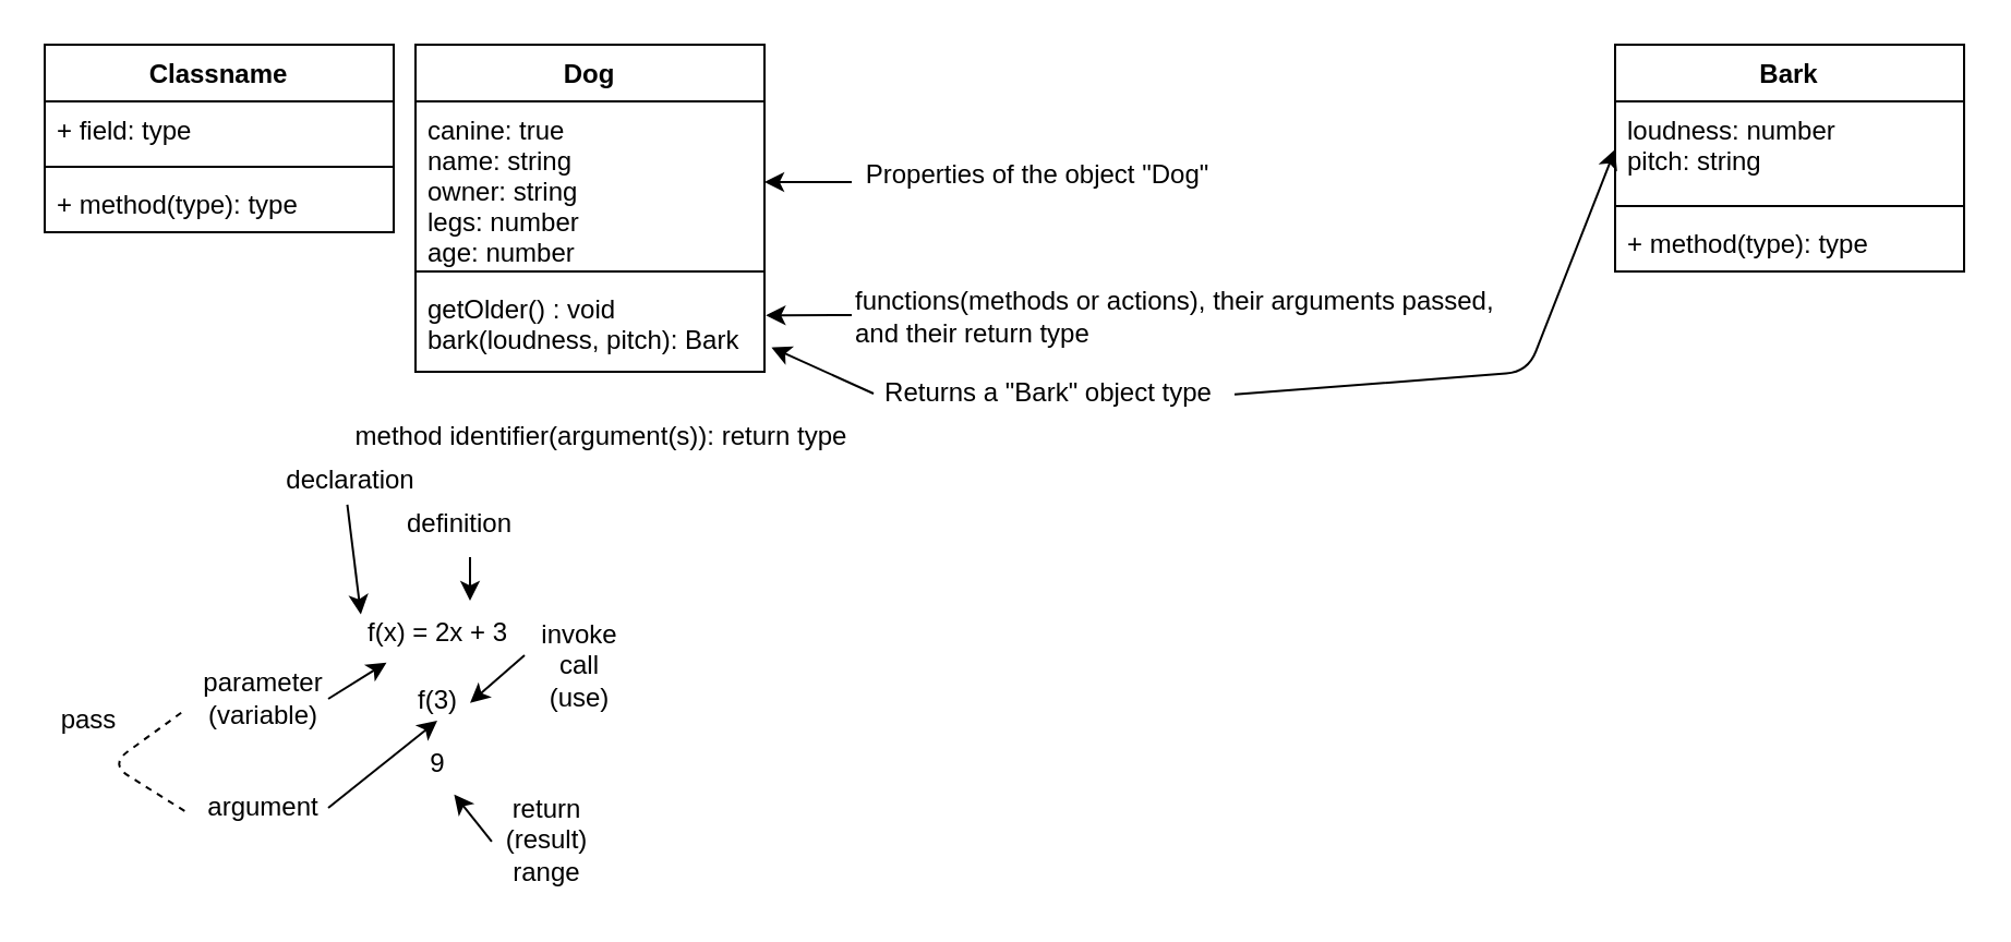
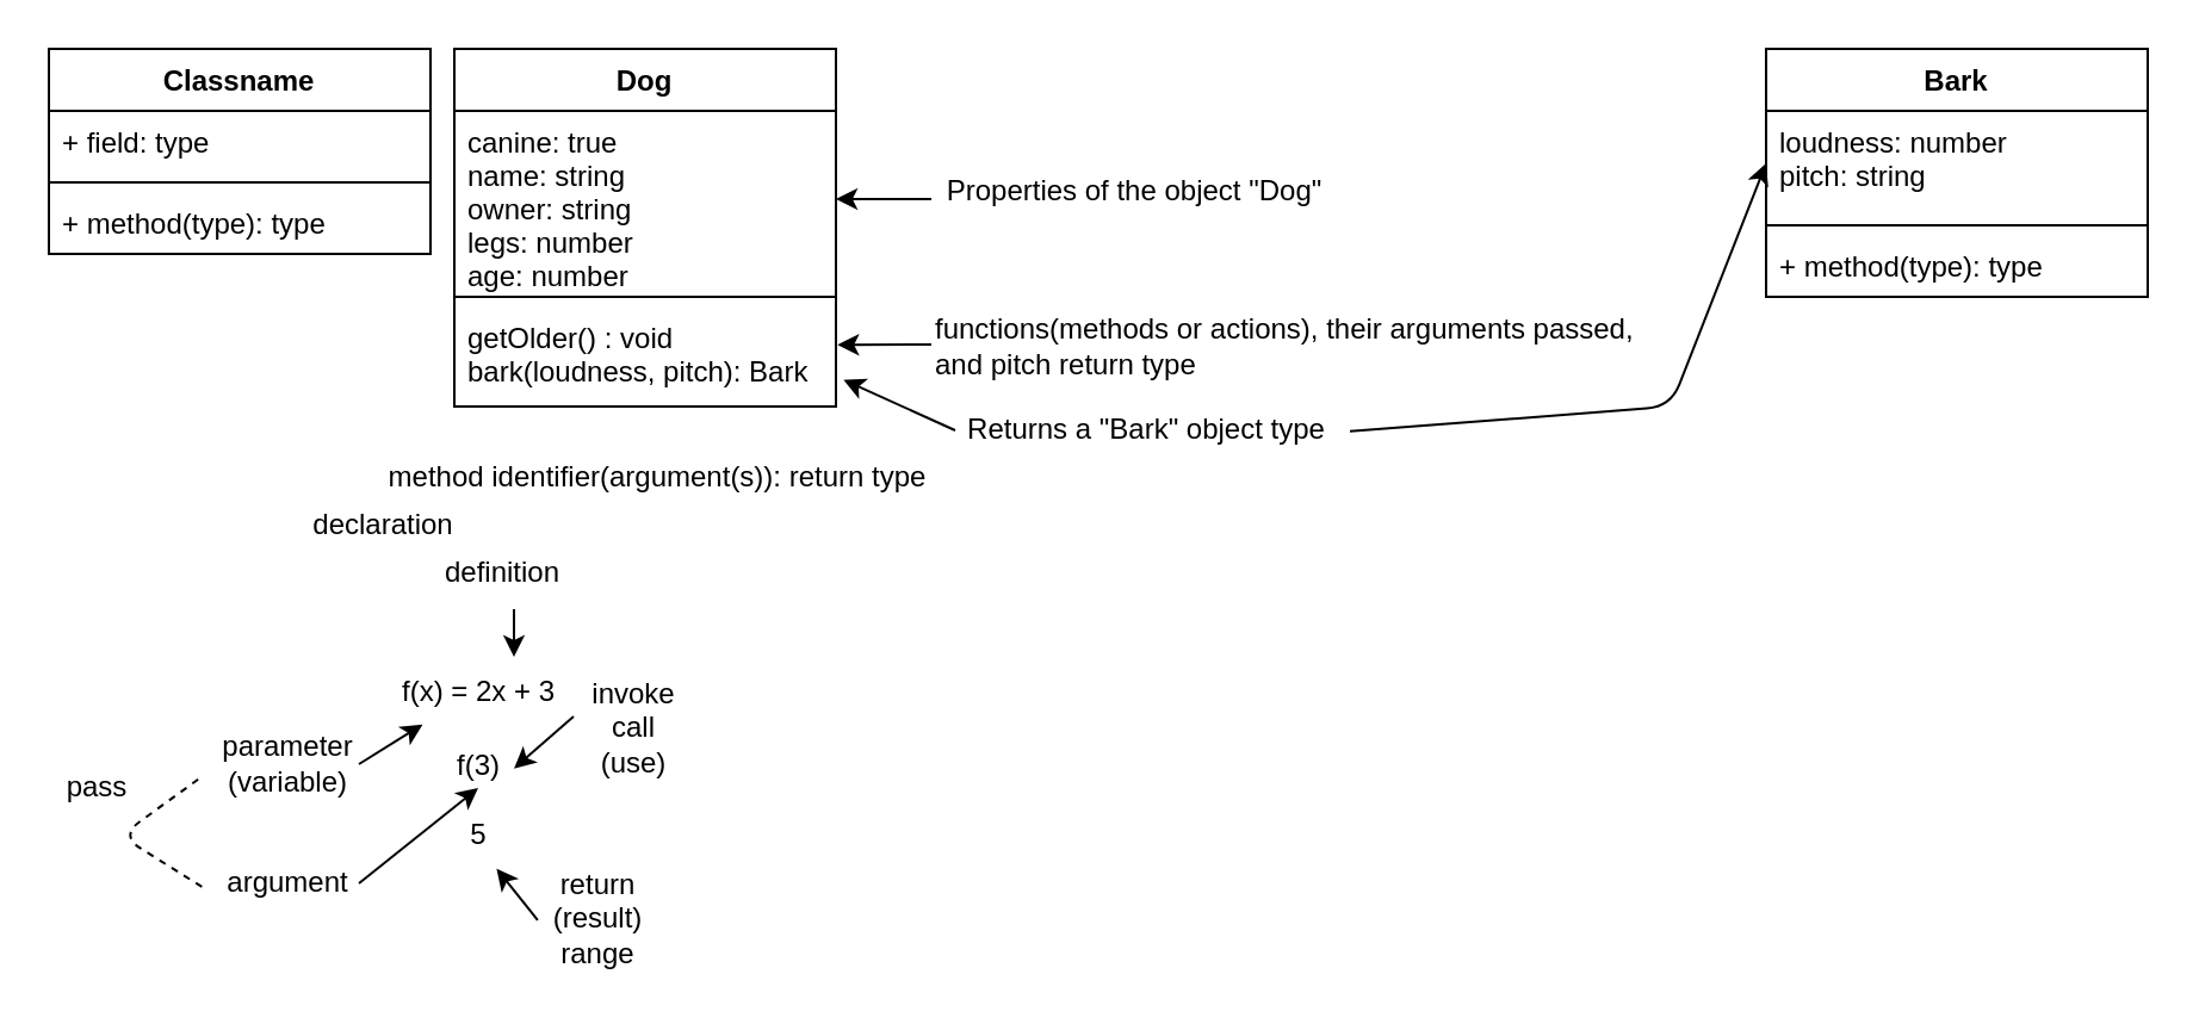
  <mxCell id="0" />
  <mxCell id="1" parent="0" />
  <mxCell id="2" value="Classname" style="swimlane;fontStyle=1;align=center;verticalAlign=top;childLayout=stackLayout;horizontal=1;startSize=26;horizontalStack=0;resizeParent=1;resizeParentMax=0;resizeLast=0;collapsible=1;marginBottom=0;" parent="1" vertex="1"><mxGeometry x="20" y="20" width="160" height="86" as="geometry" /></mxCell>
  <mxCell id="3" value="+ field: type" style="text;strokeColor=none;fillColor=none;align=left;verticalAlign=top;spacingLeft=4;spacingRight=4;overflow=hidden;rotatable=0;points=[[0,0.5],[1,0.5]];portConstraint=eastwest;" parent="2" vertex="1"><mxGeometry y="26" width="160" height="26" as="geometry" /></mxCell>
  <mxCell id="4" value="" style="line;strokeWidth=1;fillColor=none;align=left;verticalAlign=middle;spacingTop=-1;spacingLeft=3;spacingRight=3;rotatable=0;labelPosition=right;points=[];portConstraint=eastwest;" parent="2" vertex="1"><mxGeometry y="52" width="160" height="8" as="geometry" /></mxCell>
  <mxCell id="5" value="+ method(type): type" style="text;strokeColor=none;fillColor=none;align=left;verticalAlign=top;spacingLeft=4;spacingRight=4;overflow=hidden;rotatable=0;points=[[0,0.5],[1,0.5]];portConstraint=eastwest;" parent="2" vertex="1"><mxGeometry y="60" width="160" height="26" as="geometry" /></mxCell>
  <mxCell id="6" value="Dog" style="swimlane;fontStyle=1;align=center;verticalAlign=top;childLayout=stackLayout;horizontal=1;startSize=26;horizontalStack=0;resizeParent=1;resizeParentMax=0;resizeLast=0;collapsible=1;marginBottom=0;" parent="1" vertex="1"><mxGeometry x="190" y="20" width="160" height="150" as="geometry" /></mxCell>
  <mxCell id="7" value="canine: true&#10;name: string&#10;owner: string&#10;legs: number&#10;age: number" style="text;strokeColor=none;fillColor=none;align=left;verticalAlign=top;spacingLeft=4;spacingRight=4;overflow=hidden;rotatable=0;points=[[0,0.5],[1,0.5]];portConstraint=eastwest;" parent="6" vertex="1"><mxGeometry y="26" width="160" height="74" as="geometry" /></mxCell>
  <mxCell id="8" value="" style="line;strokeWidth=1;fillColor=none;align=left;verticalAlign=middle;spacingTop=-1;spacingLeft=3;spacingRight=3;rotatable=0;labelPosition=right;points=[];portConstraint=eastwest;" parent="6" vertex="1"><mxGeometry y="100" width="160" height="8" as="geometry" /></mxCell>
  <mxCell id="9" value="getOlder() : void&#10;bark(loudness, pitch): Bark" style="text;strokeColor=none;fillColor=none;align=left;verticalAlign=top;spacingLeft=4;spacingRight=4;overflow=hidden;rotatable=0;points=[[0,0.5],[1,0.5]];portConstraint=eastwest;" parent="6" vertex="1"><mxGeometry y="108" width="160" height="42" as="geometry" /></mxCell>
  <mxCell id="10" value="" style="endArrow=classic;html=1;entryX=1;entryY=0.5;entryDx=0;entryDy=0;" parent="1" target="7" edge="1"><mxGeometry width="50" height="50" relative="1" as="geometry"><mxPoint x="390" y="83" as="sourcePoint" /><mxPoint x="460" y="380" as="targetPoint" /></mxGeometry></mxCell>
  <mxCell id="11" value="Properties of the object &quot;Dog&quot;" style="text;html=1;align=center;verticalAlign=middle;resizable=0;points=[];autosize=1;" parent="1" vertex="1"><mxGeometry x="390" y="70" width="170" height="20" as="geometry" /></mxCell>
  <mxCell id="12" value="" style="endArrow=classic;html=1;entryX=1.004;entryY=0.384;entryDx=0;entryDy=0;entryPerimeter=0;" parent="1" target="9" edge="1"><mxGeometry width="50" height="50" relative="1" as="geometry"><mxPoint x="390" y="144" as="sourcePoint" /><mxPoint x="360" y="190" as="targetPoint" /></mxGeometry></mxCell>
- <mxCell id="13" value="functions(methods or actions), their arguments passed, &lt;br&gt;and their return type" style="text;html=1;align=left;verticalAlign=middle;resizable=0;points=[];autosize=1;" parent="1" vertex="1"><mxGeometry x="390" y="130" width="310" height="30" as="geometry" /></mxCell>
+ <mxCell id="13" value="functions(methods or actions), their arguments passed, &lt;br&gt;and pitch return type" style="text;html=1;align=left;verticalAlign=middle;resizable=0;points=[];autosize=1;" parent="1" vertex="1"><mxGeometry x="390" y="130" width="310" height="30" as="geometry" /></mxCell>
  <mxCell id="14" value="f(x) = 2x + 3" style="text;html=1;align=center;verticalAlign=middle;resizable=0;points=[];autosize=1;" parent="1" vertex="1"><mxGeometry x="160" y="280" width="80" height="20" as="geometry" /></mxCell>
- <mxCell id="15" value="f(3)&lt;br&gt;&lt;br&gt;9" style="text;html=1;align=center;verticalAlign=middle;resizable=0;points=[];autosize=1;" parent="1" vertex="1"><mxGeometry x="185" y="310" width="30" height="50" as="geometry" /></mxCell>
+ <mxCell id="15" value="f(3)&lt;br&gt;&lt;br&gt;5" style="text;html=1;align=center;verticalAlign=middle;resizable=0;points=[];autosize=1;" parent="1" vertex="1"><mxGeometry x="185" y="310" width="30" height="50" as="geometry" /></mxCell>
  <mxCell id="16" value="" style="endArrow=classic;html=1;entryX=0.63;entryY=0.542;entryDx=0;entryDy=0;entryPerimeter=0;" parent="1" edge="1"><mxGeometry width="50" height="50" relative="1" as="geometry"><mxPoint x="215" y="255" as="sourcePoint" /><mxPoint x="215" y="275" as="targetPoint" /></mxGeometry></mxCell>
  <mxCell id="17" value="definition" style="text;html=1;align=center;verticalAlign=middle;resizable=0;points=[];autosize=1;" parent="1" vertex="1"><mxGeometry x="180" y="230" width="60" height="20" as="geometry" /></mxCell>
  <mxCell id="18" value="" style="endArrow=classic;html=1;" parent="1" target="15" edge="1"><mxGeometry width="50" height="50" relative="1" as="geometry"><mxPoint x="240" y="300" as="sourcePoint" /><mxPoint x="225" y="285" as="targetPoint" /></mxGeometry></mxCell>
  <mxCell id="19" value="invoke&lt;br&gt;call &lt;br&gt;(use)" style="text;html=1;align=center;verticalAlign=middle;resizable=0;points=[];autosize=1;" parent="1" vertex="1"><mxGeometry x="240" y="280" width="50" height="50" as="geometry" /></mxCell>
  <mxCell id="20" value="declaration" style="text;html=1;align=center;verticalAlign=middle;resizable=0;points=[];autosize=1;" parent="1" vertex="1"><mxGeometry x="125" y="210" width="70" height="20" as="geometry" /></mxCell>
- <mxCell id="21" value="" style="endArrow=classic;html=1;exitX=0.482;exitY=1.047;exitDx=0;exitDy=0;exitPerimeter=0;entryX=0.062;entryY=0.064;entryDx=0;entryDy=0;entryPerimeter=0;" parent="1" source="20" target="14" edge="1"><mxGeometry width="50" height="50" relative="1" as="geometry"><mxPoint x="250" y="310" as="sourcePoint" /><mxPoint x="225" y="319.375" as="targetPoint" /></mxGeometry></mxCell>
  <mxCell id="22" value="" style="endArrow=classic;html=1;entryX=0.757;entryY=1.077;entryDx=0;entryDy=0;entryPerimeter=0;exitX=-0.001;exitY=0.508;exitDx=0;exitDy=0;exitPerimeter=0;" parent="1" source="23" target="15" edge="1"><mxGeometry width="50" height="50" relative="1" as="geometry"><mxPoint x="230" y="350" as="sourcePoint" /><mxPoint x="174.96" y="291.28" as="targetPoint" /></mxGeometry></mxCell>
  <mxCell id="23" value="return&lt;br&gt;(result)&lt;br&gt;range" style="text;html=1;align=center;verticalAlign=middle;resizable=0;points=[];autosize=1;" parent="1" vertex="1"><mxGeometry x="225" y="360" width="50" height="50" as="geometry" /></mxCell>
  <mxCell id="24" value="" style="endArrow=classic;html=1;entryX=0.209;entryY=1.167;entryDx=0;entryDy=0;entryPerimeter=0;" parent="1" target="14" edge="1"><mxGeometry width="50" height="50" relative="1" as="geometry"><mxPoint x="150" y="320" as="sourcePoint" /><mxPoint x="174.96" y="291.28" as="targetPoint" /></mxGeometry></mxCell>
  <mxCell id="25" value="parameter&lt;br&gt;(variable)" style="text;html=1;align=center;verticalAlign=middle;resizable=0;points=[];autosize=1;" parent="1" vertex="1"><mxGeometry x="85" y="305" width="70" height="30" as="geometry" /></mxCell>
  <mxCell id="26" value="" style="endArrow=classic;html=1;entryX=0.5;entryY=0.4;entryDx=0;entryDy=0;entryPerimeter=0;" parent="1" target="15" edge="1"><mxGeometry width="50" height="50" relative="1" as="geometry"><mxPoint x="150" y="370" as="sourcePoint" /><mxPoint x="186.72" y="313.34" as="targetPoint" /></mxGeometry></mxCell>
  <mxCell id="27" value="argument" style="text;html=1;align=center;verticalAlign=middle;resizable=0;points=[];autosize=1;" parent="1" vertex="1"><mxGeometry x="85" y="360" width="70" height="20" as="geometry" /></mxCell>
  <mxCell id="28" value="pass" style="text;html=1;align=center;verticalAlign=middle;resizable=0;points=[];autosize=1;" parent="1" vertex="1"><mxGeometry x="20" y="320" width="40" height="20" as="geometry" /></mxCell>
  <mxCell id="29" value="" style="endArrow=none;dashed=1;html=1;entryX=-0.012;entryY=0.675;entryDx=0;entryDy=0;entryPerimeter=0;exitX=-0.012;exitY=0.572;exitDx=0;exitDy=0;exitPerimeter=0;" parent="1" source="27" target="25" edge="1"><mxGeometry width="50" height="50" relative="1" as="geometry"><mxPoint x="400" y="320" as="sourcePoint" /><mxPoint x="450" y="270" as="targetPoint" /><Array as="points"><mxPoint x="50" y="350" /></Array></mxGeometry></mxCell>
  <mxCell id="30" value="method identifier(argument(s)): return type" style="text;html=1;align=center;verticalAlign=middle;resizable=0;points=[];autosize=1;" parent="1" vertex="1"><mxGeometry x="155" y="190" width="240" height="20" as="geometry" /></mxCell>
  <mxCell id="31" value="" style="endArrow=classic;html=1;entryX=1.02;entryY=0.734;entryDx=0;entryDy=0;entryPerimeter=0;" parent="1" target="9" edge="1"><mxGeometry width="50" height="50" relative="1" as="geometry"><mxPoint x="400" y="180" as="sourcePoint" /><mxPoint x="450" y="240" as="targetPoint" /></mxGeometry></mxCell>
  <mxCell id="32" value="Returns a &quot;Bark&quot; object type" style="text;html=1;align=center;verticalAlign=middle;resizable=0;points=[];autosize=1;" parent="1" vertex="1"><mxGeometry x="395" y="170" width="170" height="20" as="geometry" /></mxCell>
  <mxCell id="33" value="Bark" style="swimlane;fontStyle=1;align=center;verticalAlign=top;childLayout=stackLayout;horizontal=1;startSize=26;horizontalStack=0;resizeParent=1;resizeParentMax=0;resizeLast=0;collapsible=1;marginBottom=0;swimlaneLine=1;" parent="1" vertex="1"><mxGeometry x="740" y="20" width="160" height="104" as="geometry" /></mxCell>
  <mxCell id="34" value="loudness: number&#10;pitch: string&#10;" style="text;strokeColor=none;fillColor=none;align=left;verticalAlign=top;spacingLeft=4;spacingRight=4;overflow=hidden;rotatable=0;points=[[0,0.5],[1,0.5]];portConstraint=eastwest;" parent="33" vertex="1"><mxGeometry y="26" width="160" height="44" as="geometry" /></mxCell>
  <mxCell id="35" value="" style="line;strokeWidth=1;fillColor=none;align=left;verticalAlign=middle;spacingTop=-1;spacingLeft=3;spacingRight=3;rotatable=0;labelPosition=right;points=[];portConstraint=eastwest;" parent="33" vertex="1"><mxGeometry y="70" width="160" height="8" as="geometry" /></mxCell>
  <mxCell id="36" value="+ method(type): type" style="text;strokeColor=none;fillColor=none;align=left;verticalAlign=top;spacingLeft=4;spacingRight=4;overflow=hidden;rotatable=0;points=[[0,0.5],[1,0.5]];portConstraint=eastwest;" parent="33" vertex="1"><mxGeometry y="78" width="160" height="26" as="geometry" /></mxCell>
  <mxCell id="37" value="" style="endArrow=classic;html=1;exitX=1.003;exitY=0.521;exitDx=0;exitDy=0;exitPerimeter=0;entryX=0;entryY=0.5;entryDx=0;entryDy=0;" parent="1" source="32" target="34" edge="1"><mxGeometry width="50" height="50" relative="1" as="geometry"><mxPoint x="660" y="270" as="sourcePoint" /><mxPoint x="710" y="220" as="targetPoint" /><Array as="points"><mxPoint x="700" y="170" /></Array></mxGeometry></mxCell>
